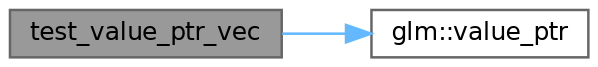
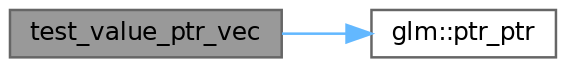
  digraph {
    rankdir=LR
    node [fontname=Helvetica fontsize=10 shape=box style=filled]
    n1 [color=gray40 fillcolor=grey60 fontcolor=black height=0.2 label=test_value_ptr_vec width=0.4]
-   n2 [color=grey40 fillcolor=white height=0.2 label="glm::value_ptr" width=0.4]
+   n2 [color=grey40 fillcolor=white height=0.2 label="glm::ptr_ptr" width=0.4]
    n1 -> n2 [color=steelblue1 fontname=Helvetica fontsize=10 labelfontname=Helvetica labelfontsize=10 style=solid]
  }
